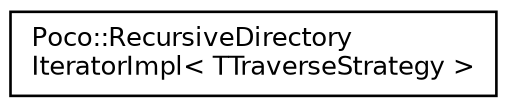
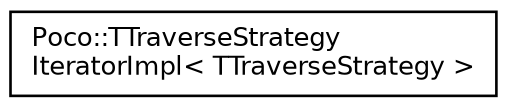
  digraph {
    rankdir=LR
-   n1 [color=black fillcolor=white fontname=Helvetica fontsize=10 height=0.2 label="Poco::RecursiveDirectory\lIteratorImpl\< TTraverseStrategy \>" shape=record style=filled width=0.4]
+   n1 [color=black fillcolor=white fontname=Helvetica fontsize=10 height=0.2 label="Poco::TTraverseStrategy\lIteratorImpl\< TTraverseStrategy \>" shape=record style=filled width=0.4]
  }
